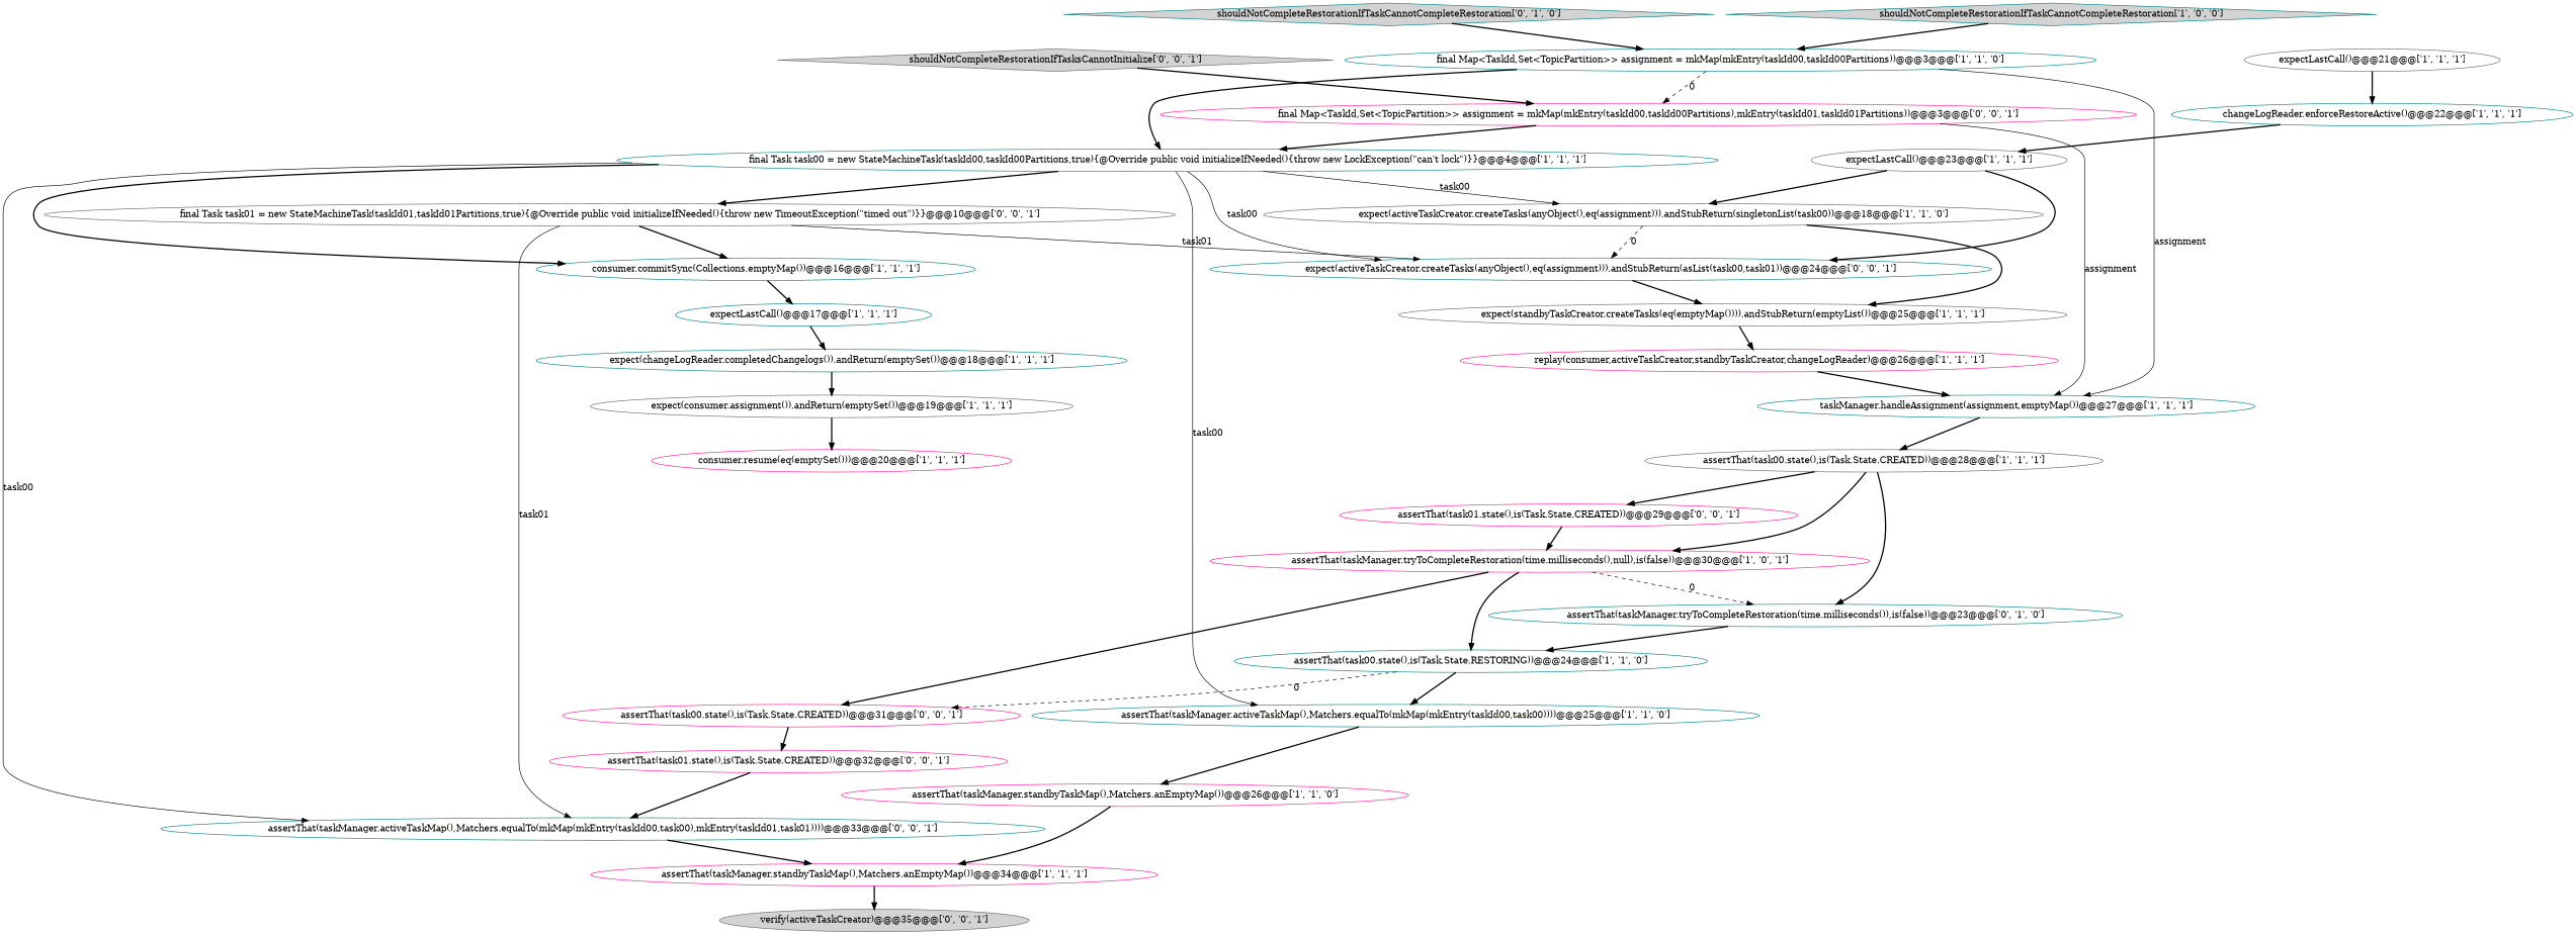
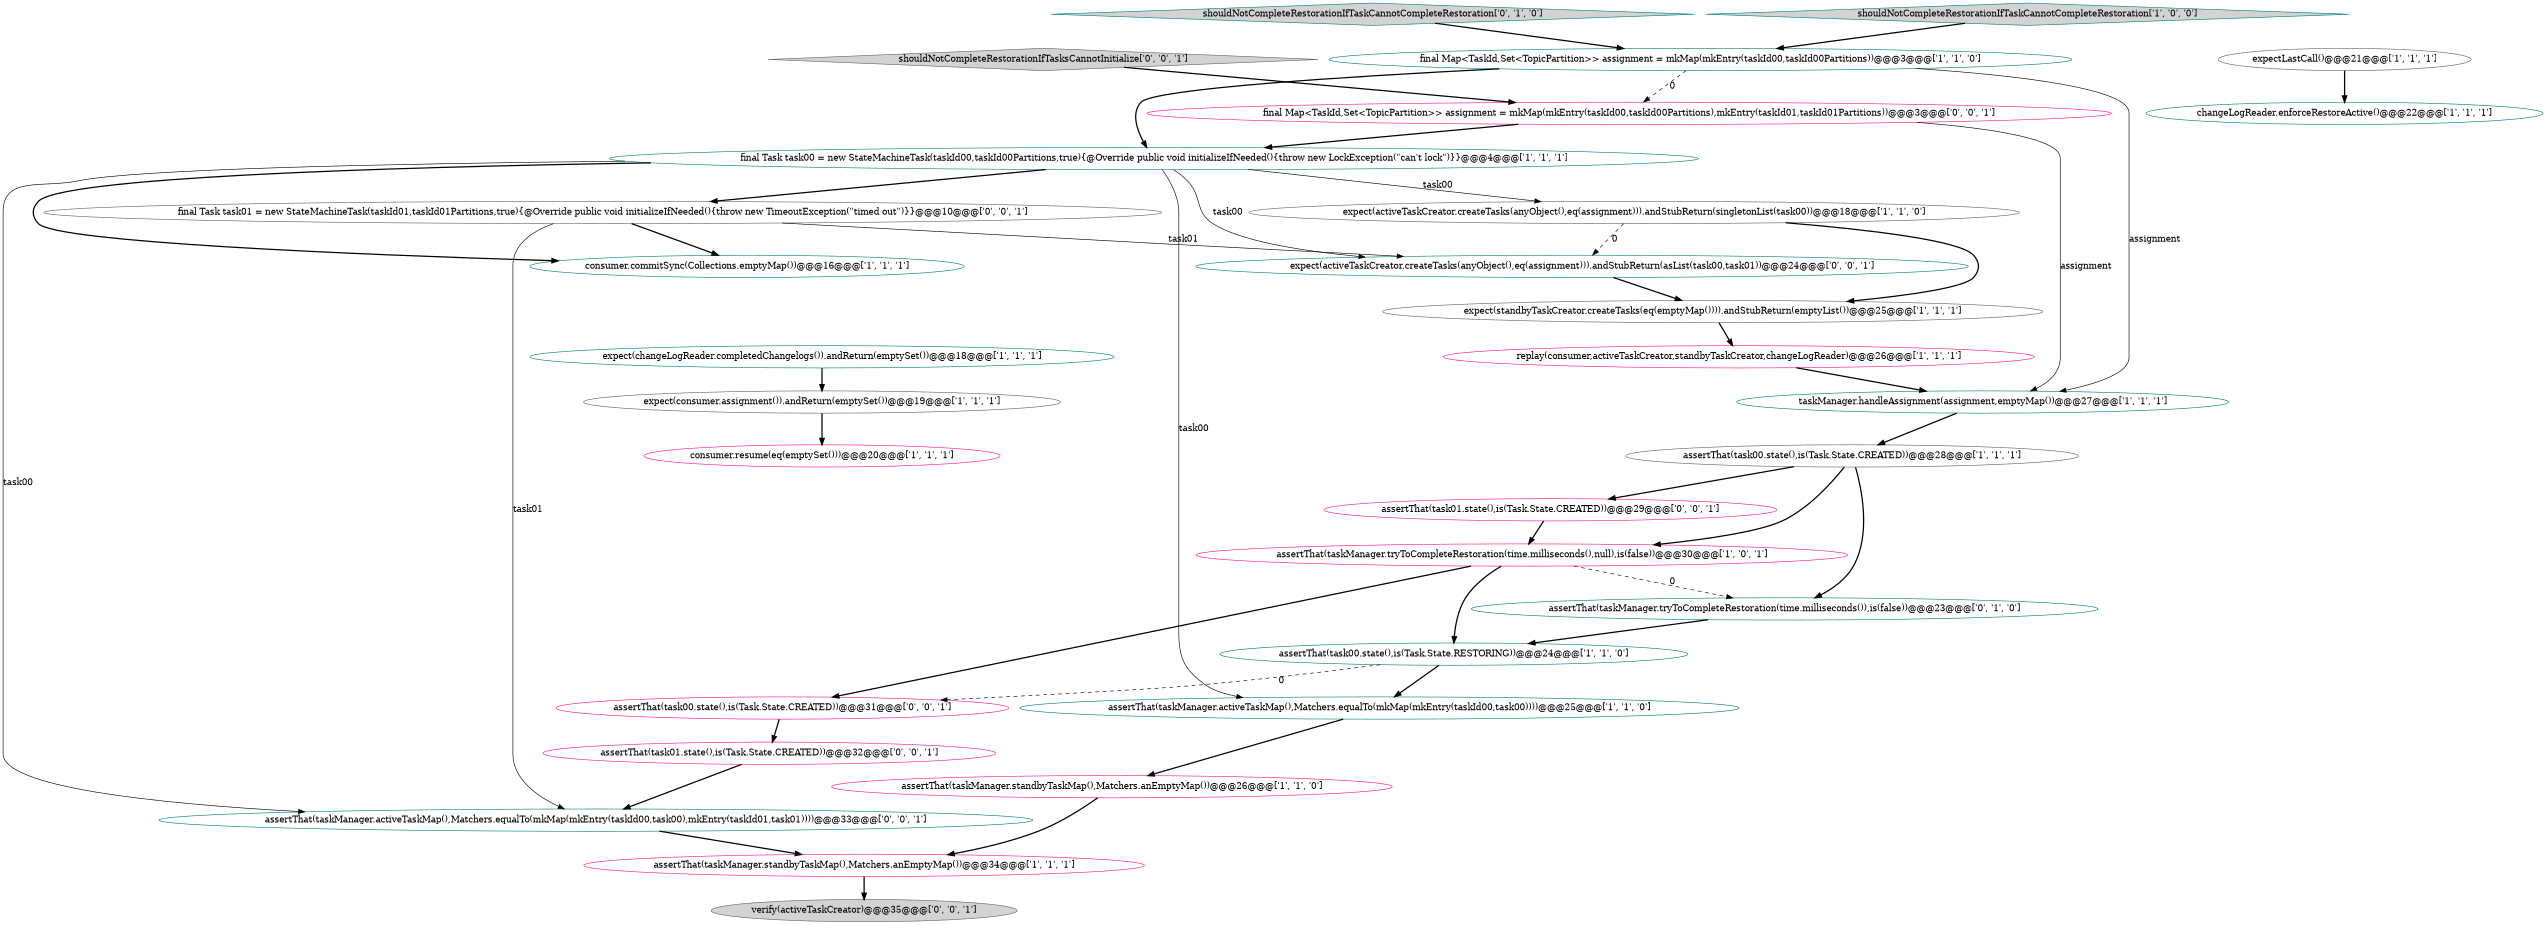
  digraph {
    node [color=teal fillcolor=white shape=ellipse style=filled]
    edge [style=bold]
-   n1 [color=gray40 label="expectLastCall()@@@23@@@['1', '1', '1']"]
    n2 [label="expect(activeTaskCreator.createTasks(anyObject(),eq(assignment))).andStubReturn(asList(task00,task01))@@@24@@@['0', '0', '1']"]
    n3 [color=gray40 label="expect(activeTaskCreator.createTasks(anyObject(),eq(assignment))).andStubReturn(singletonList(task00))@@@18@@@['1', '1', '0']"]
    n4 [color=gray40 label="expect(standbyTaskCreator.createTasks(eq(emptyMap()))).andStubReturn(emptyList())@@@25@@@['1', '1', '1']"]
    n5 [label="changeLogReader.enforceRestoreActive()@@@22@@@['1', '1', '1']"]
    n6 [color=gray40 label="expectLastCall()@@@21@@@['1', '1', '1']"]
    n7 [color=deeppink label="assertThat(taskManager.standbyTaskMap(),Matchers.anEmptyMap())@@@26@@@['1', '1', '0']"]
    n8 [color=deeppink label="assertThat(taskManager.standbyTaskMap(),Matchers.anEmptyMap())@@@34@@@['1', '1', '1']"]
    n9 [color=gray40 fillcolor=lightgray label="verify(activeTaskCreator)@@@35@@@['0', '0', '1']"]
    n10 [color=gray40 label="expect(consumer.assignment()).andReturn(emptySet())@@@19@@@['1', '1', '1']"]
    n11 [color=deeppink label="consumer.resume(eq(emptySet()))@@@20@@@['1', '1', '1']"]
    n12 [label="assertThat(taskManager.activeTaskMap(),Matchers.equalTo(mkMap(mkEntry(taskId00,task00))))@@@25@@@['1', '1', '0']"]
    n13 [color=deeppink label="final Map<TaskId,Set<TopicPartition>> assignment = mkMap(mkEntry(taskId00,taskId00Partitions),mkEntry(taskId01,taskId01Partitions))@@@3@@@['0', '0', '1']"]
    n14 [label="final Task task00 = new StateMachineTask(taskId00,taskId00Partitions,true){@Override public void initializeIfNeeded(){throw new LockException(\"can't lock\")}}@@@4@@@['1', '1', '1']"]
    n15 [label="taskManager.handleAssignment(assignment,emptyMap())@@@27@@@['1', '1', '1']"]
    n16 [label="assertThat(taskManager.activeTaskMap(),Matchers.equalTo(mkMap(mkEntry(taskId00,task00),mkEntry(taskId01,task01))))@@@33@@@['0', '0', '1']"]
    n17 [color=gray40 label="final Task task01 = new StateMachineTask(taskId01,taskId01Partitions,true){@Override public void initializeIfNeeded(){throw new TimeoutException(\"timed out\")}}@@@10@@@['0', '0', '1']"]
    n18 [label="consumer.commitSync(Collections.emptyMap())@@@16@@@['1', '1', '1']"]
    n19 [color=gray40 label="assertThat(task00.state(),is(Task.State.CREATED))@@@28@@@['1', '1', '1']"]
    n20 [color=deeppink label="assertThat(task01.state(),is(Task.State.CREATED))@@@29@@@['0', '0', '1']"]
    n21 [color=deeppink label="assertThat(taskManager.tryToCompleteRestoration(time.milliseconds(),null),is(false))@@@30@@@['1', '0', '1']"]
    n22 [label="assertThat(taskManager.tryToCompleteRestoration(time.milliseconds()),is(false))@@@23@@@['0', '1', '0']"]
    n23 [color=deeppink label="assertThat(task00.state(),is(Task.State.CREATED))@@@31@@@['0', '0', '1']"]
    n24 [label="assertThat(task00.state(),is(Task.State.RESTORING))@@@24@@@['1', '1', '0']"]
-   n25 [label="expectLastCall()@@@17@@@['1', '1', '1']"]
    n26 [color=deeppink label="replay(consumer,activeTaskCreator,standbyTaskCreator,changeLogReader)@@@26@@@['1', '1', '1']"]
    n27 [color=deeppink label="assertThat(task01.state(),is(Task.State.CREATED))@@@32@@@['0', '0', '1']"]
    n28 [label="expect(changeLogReader.completedChangelogs()).andReturn(emptySet())@@@18@@@['1', '1', '1']"]
    n29 [fillcolor=lightgray label="shouldNotCompleteRestorationIfTaskCannotCompleteRestoration['0', '1', '0']" shape=diamond]
    n30 [label="final Map<TaskId,Set<TopicPartition>> assignment = mkMap(mkEntry(taskId00,taskId00Partitions))@@@3@@@['1', '1', '0']"]
    n31 [fillcolor=lightgray label="shouldNotCompleteRestorationIfTaskCannotCompleteRestoration['1', '0', '0']" shape=diamond]
    n32 [color=gray40 fillcolor=lightgray label="shouldNotCompleteRestorationIfTasksCannotInitialize['0', '0', '1']" shape=diamond]
-   n1 -> n2
-   n1 -> n3
    n2 -> n4
    n3 -> n2 [label=0 style=dashed]
    n3 -> n4
    n4 -> n26
-   n5 -> n1
    n6 -> n5
    n7 -> n8
    n8 -> n9
    n10 -> n11
    n12 -> n7
    n13 -> n14
    n13 -> n15 [label=assignment style=solid]
    n14 -> n2 [label=task00 style=solid]
    n14 -> n3 [label=task00 style=solid]
    n14 -> n12 [label=task00 style=solid]
    n14 -> n16 [label=task00 style=solid]
    n14 -> n17
    n14 -> n18
    n15 -> n19
    n16 -> n8
    n17 -> n2 [label=task01 style=solid]
    n17 -> n16 [label=task01 style=solid]
    n17 -> n18
-   n18 -> n25
    n19 -> n20
    n19 -> n21
    n19 -> n22
    n20 -> n21
    n21 -> n22 [label=0 style=dashed]
    n21 -> n23
    n21 -> n24
    n22 -> n24
    n23 -> n27
    n24 -> n12
    n24 -> n23 [label=0 style=dashed]
-   n25 -> n28
    n26 -> n15
    n27 -> n16
    n28 -> n10
    n29 -> n30
    n30 -> n13 [label=0 style=dashed]
    n30 -> n14
    n30 -> n15 [label=assignment style=solid]
    n31 -> n30
    n32 -> n13
  }
